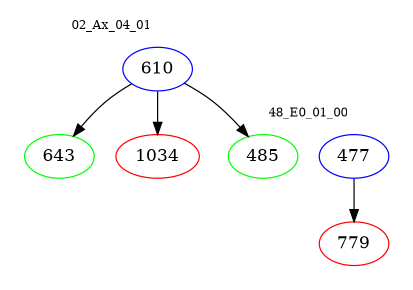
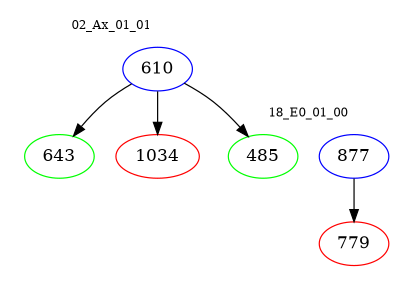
  digraph {
    node [color=blue]
    edge [color=black]
    n1 [label=610]
    n2 [color=green label=643]
    n3 [color=red label=1034]
-   n4 [label=477]
+   n4 [label=877]
    n5 [color=green label=485]
    n6 [color=red label=779]
    subgraph cluster_1 {
      color=white
      fontsize=10
-     label="02_Ax_04_01"
+     label="02_Ax_01_01"
      n1
      n2
      n3
    }
    subgraph cluster_2 {
      color=white
      fontsize=10
-     label="48_E0_01_00"
+     label="18_E0_01_00"
      n4
      n5
      n6
    }
    n1 -> n2
    n1 -> n3
    n1 -> n5
    n4 -> n6
  }
